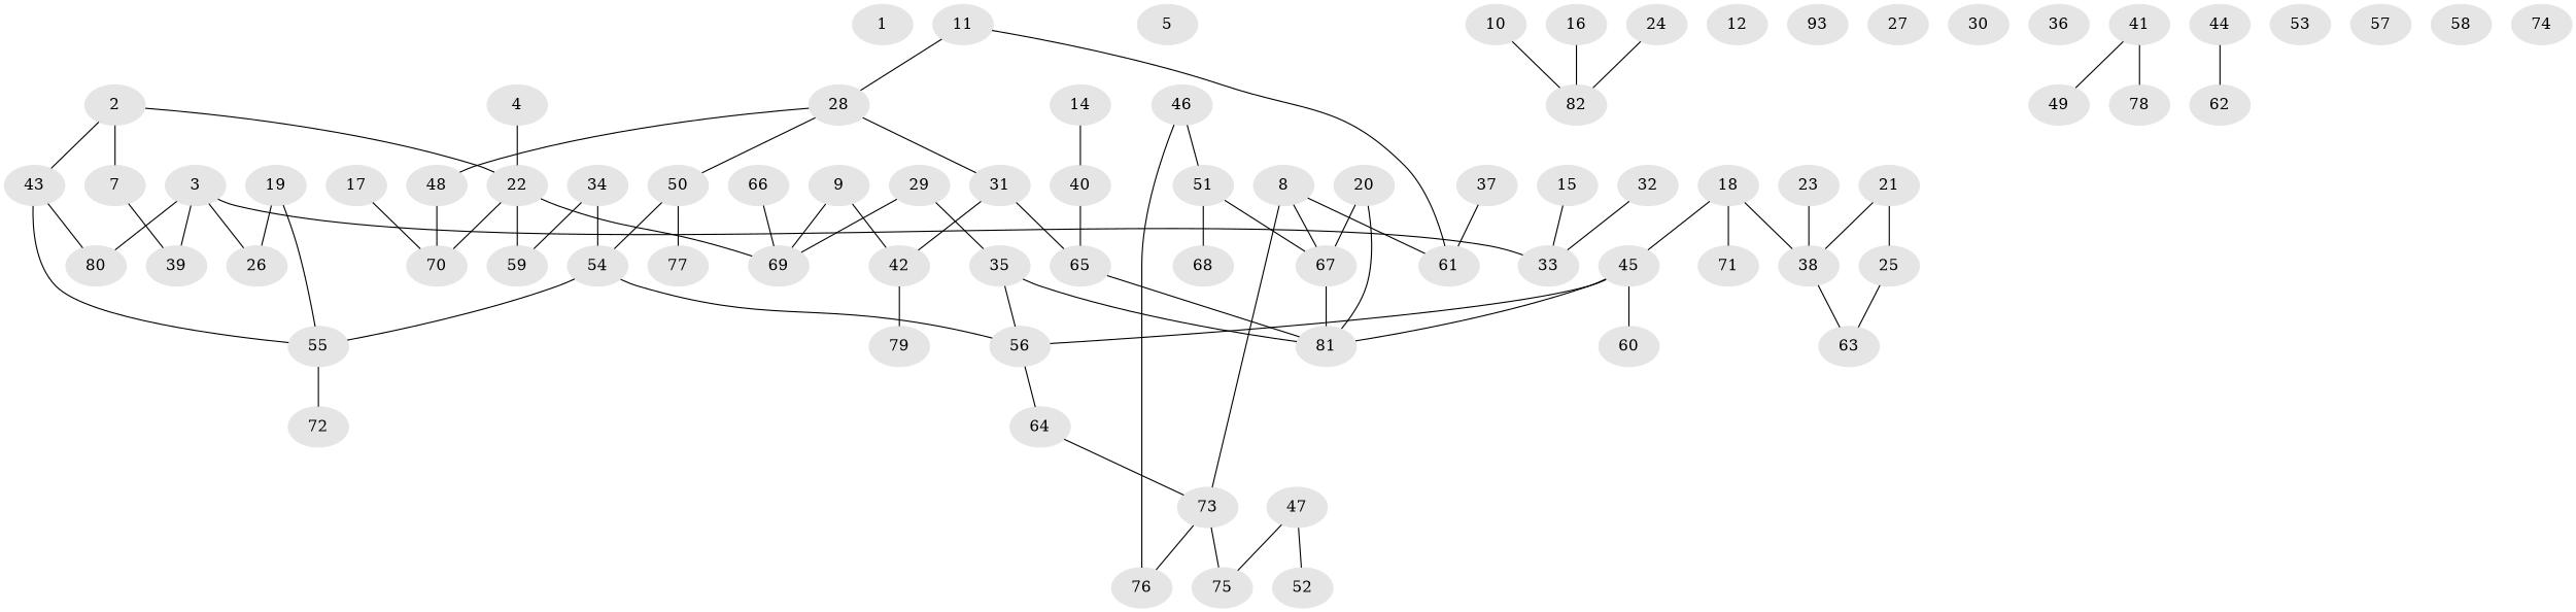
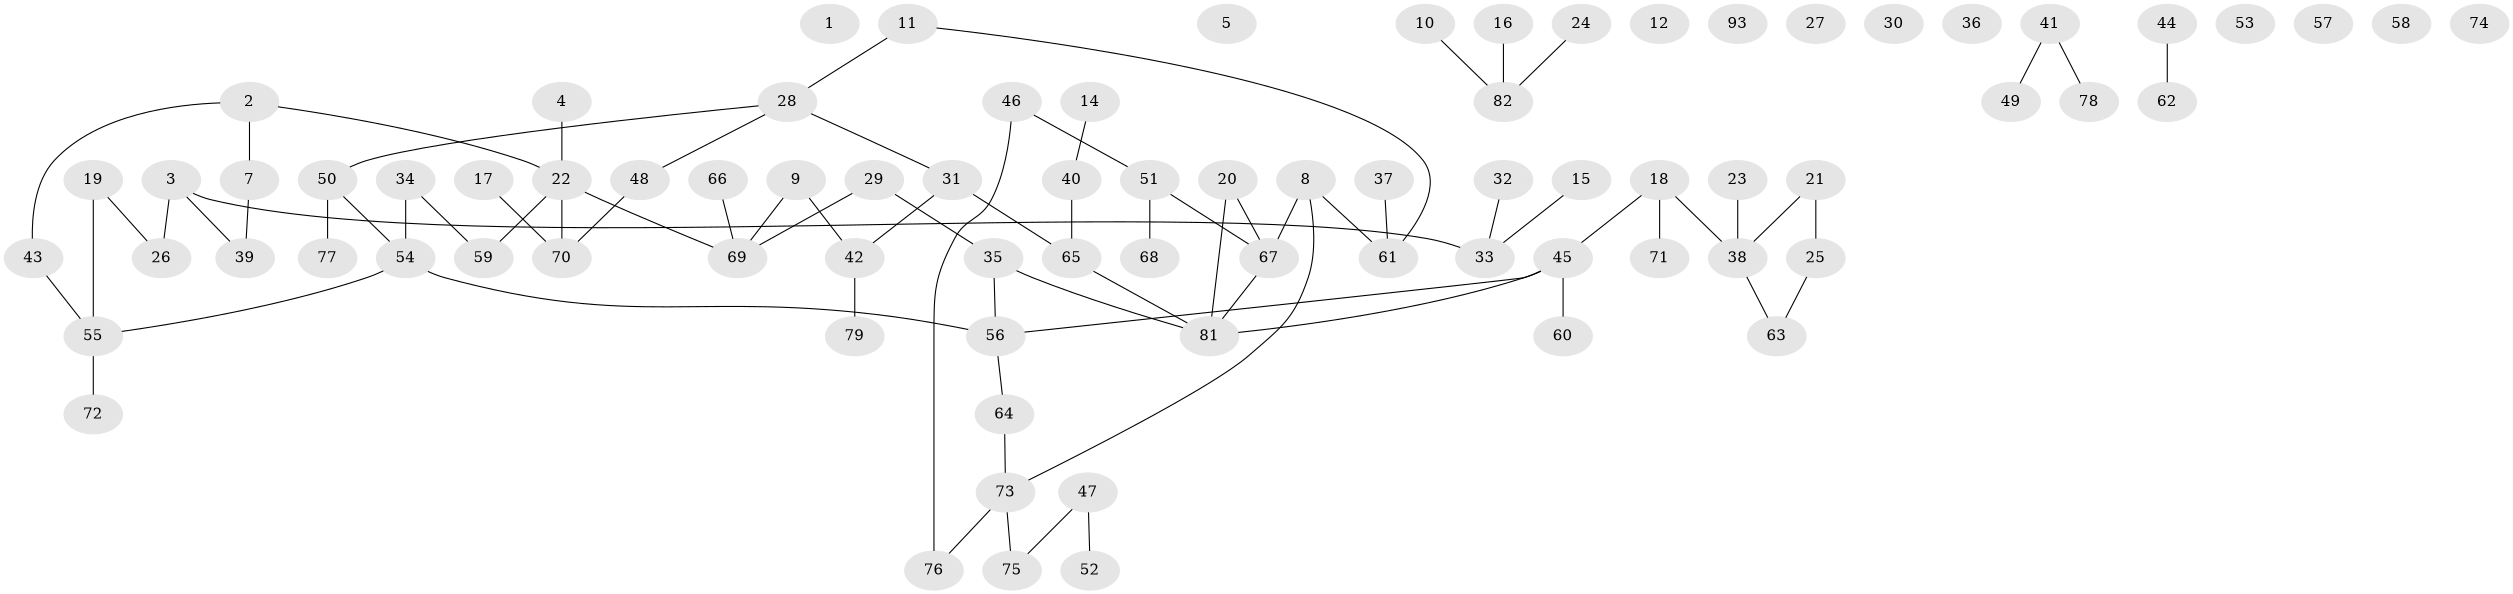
  graph {
    node [color=gray90 style=filled]
    1
    2
    7
    22
    43
    39
    69
    70
    59
-   80
    55
    3
    26
    33
    4
    5
    8
    67
    61
    73
    81
    76
    75
    9
    42
    79
    10
    82
    11
    28
    31
    48
    50
    12
    n35 [label=93]
    14
    40
    65
    15
    16
    17
    18
    38
    45
    71
    63
    56
    60
    19
    72
    20
    21
    25
    23
    24
    27
    54
    77
    29
    35
    30
    32
    34
    64
    36
    37
    41
    49
    78
    44
    62
    46
    51
    68
    47
    52
    53
    57
    58
    66
    74
    2 -- 7
    2 -- 22
    2 -- 43
    7 -- 39
    22 -- 69
    22 -- 70
    22 -- 59
-   43 -- 80
    43 -- 55
    55 -- 72
    3 -- 39
-   3 -- 80
    3 -- 26
    3 -- 33
    4 -- 22
    8 -- 67
    8 -- 61
    8 -- 73
    67 -- 81
    73 -- 76
    73 -- 75
    9 -- 69
    9 -- 42
    42 -- 79
    10 -- 82
    11 -- 61
    11 -- 28
    28 -- 31
    28 -- 48
    28 -- 50
    31 -- 42
    31 -- 65
    48 -- 70
    50 -- 54
    50 -- 77
    14 -- 40
    40 -- 65
    65 -- 81
    15 -- 33
    16 -- 82
    17 -- 70
    18 -- 38
    18 -- 45
    18 -- 71
    38 -- 63
    45 -- 81
    45 -- 56
    45 -- 60
    56 -- 64
    19 -- 55
    19 -- 26
    20 -- 67
    20 -- 81
    21 -- 38
    21 -- 25
    25 -- 63
    23 -- 38
    24 -- 82
    54 -- 55
    54 -- 56
    29 -- 69
    29 -- 35
    35 -- 81
    35 -- 56
    32 -- 33
    34 -- 59
    34 -- 54
    64 -- 73
    37 -- 61
    41 -- 49
    41 -- 78
    44 -- 62
    46 -- 76
    46 -- 51
    51 -- 67
    51 -- 68
    47 -- 75
    47 -- 52
    66 -- 69
  }
